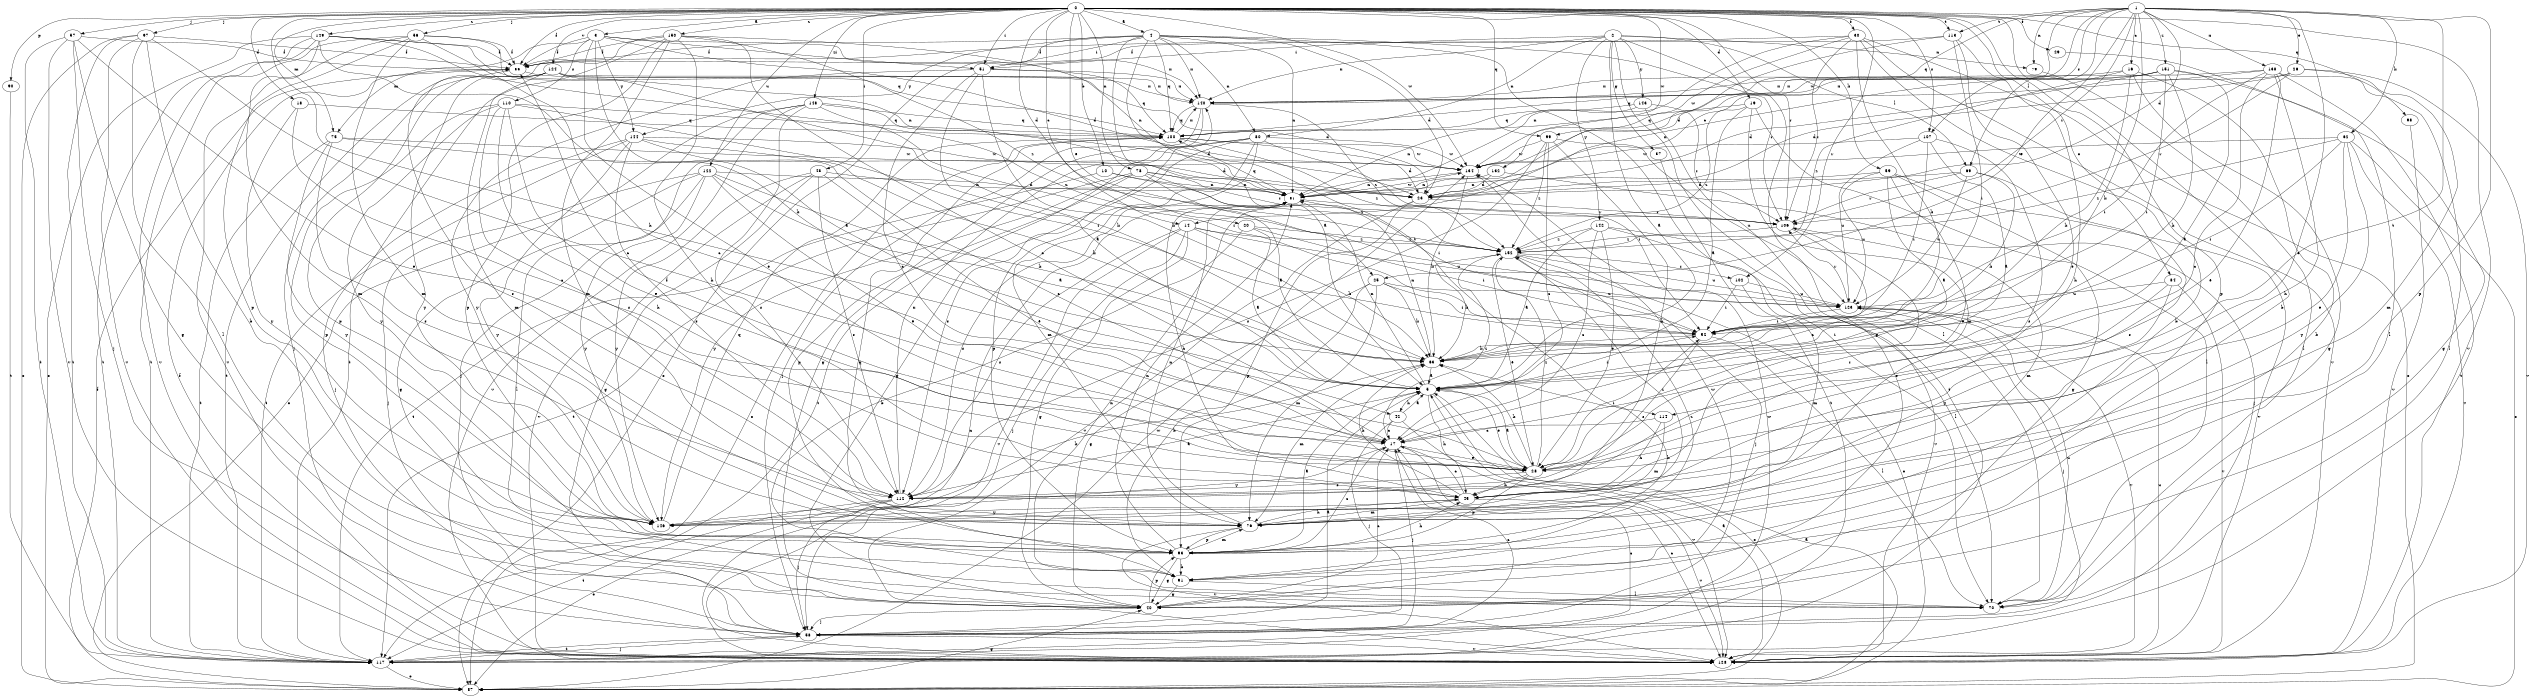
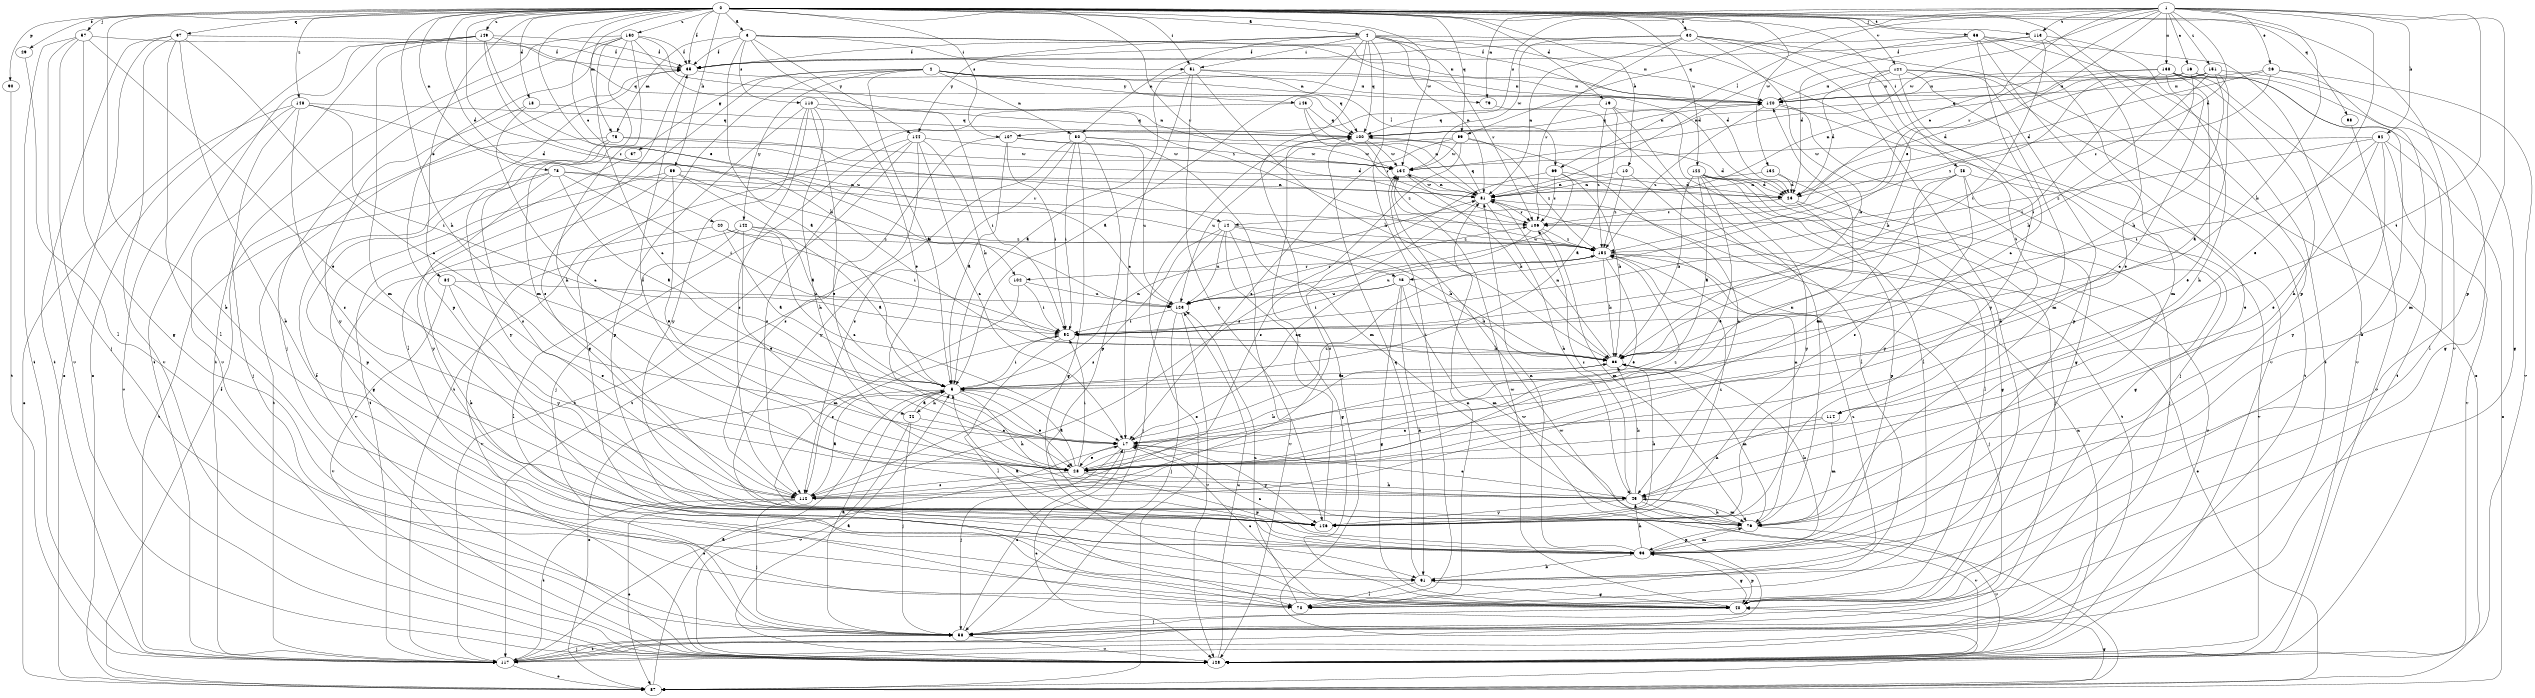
  strict digraph {
    0
    3
    4
    10
    n5 [label=91]
    14
    18
    19
    20
    25
    29
    30
    35
    42
    48
    51
    56
    57
    59
    75
    78
    84
    90
    93
    97
    98
    99
    102
    106
    107
    113
    122
    124
    128
    132
    134
    148
    149
    150
    23
    28
    5
    140
    110
    144
    114
    70
    80
    100
    81
    87
    117
    152
    40
    63
    58
    112
    123
    17
    146
    76
    52
    45
    1
    16
    26
    62
    69
    79
    138
    151
    2
    37
    142
    143
    0 -> 3 [label=a]
    0 -> 4 [label=a]
    0 -> 10 [label=b]
    0 -> n5 [label=b]
    0 -> 14 [label=c]
    0 -> 18 [label=d]
    0 -> 19 [label=d]
    0 -> 20 [label=d]
    0 -> 25 [label=e]
    0 -> 29 [label=f]
    0 -> 30 [label=f]
    0 -> 35 [label=f]
    0 -> 42 [label=h]
    0 -> 48 [label=i]
    0 -> 51 [label=i]
    0 -> 56 [label=j]
    0 -> 57 [label=j]
    0 -> 59 [label=k]
    0 -> 75 [label=m]
    0 -> 78 [label=n]
    0 -> 84 [label=o]
    0 -> 90 [label=p]
    0 -> 93 [label=p]
-   0 -> 97 [label=j]
+   0 -> 97 [label=q]
    0 -> 98 [label=q]
    0 -> 99 [label=q]
    0 -> 102 [label=r]
    0 -> 106 [label=r]
    0 -> 107 [label=s]
    0 -> 113 [label=t]
    0 -> 122 [label=u]
    0 -> 124 [label=v]
    0 -> 128 [label=v]
    0 -> 132 [label=w]
    0 -> 134 [label=w]
    0 -> 148 [label=z]
    0 -> 149 [label=z]
    0 -> 150 [label=z]
    3 -> 35 [label=f]
    3 -> 51 [label=i]
    3 -> 75 [label=m]
    3 -> 23 [label=d]
    3 -> 28 [label=e]
    3 -> 5 [label=a]
    3 -> 140 [label=x]
    3 -> 110 [label=s]
    3 -> 144 [label=y]
    4 -> 35 [label=f]
    4 -> 51 [label=i]
    4 -> 106 [label=r]
    4 -> 23 [label=d]
    4 -> 5 [label=a]
    4 -> 140 [label=x]
    4 -> 144 [label=y]
    4 -> 114 [label=t]
    4 -> 70 [label=i]
    4 -> 80 [label=n]
    4 -> 100 [label=q]
    4 -> 81 [label=n]
    4 -> 87 [label=o]
    10 -> 81 [label=n]
    10 -> 117 [label=t]
    10 -> 152 [label=z]
    n5 -> 70 [label=l]
    n5 -> 100 [label=q]
    n5 -> 152 [label=z]
    n5 -> 40 [label=g]
    14 -> 128 [label=v]
    14 -> 152 [label=z]
    14 -> 40 [label=g]
    14 -> 63 [label=k]
    14 -> 58 [label=j]
    14 -> 112 [label=s]
    14 -> 123 [label=u]
    18 -> 100 [label=q]
    18 -> 17 [label=c]
    18 -> 146 [label=y]
    19 -> 5 [label=a]
    19 -> 70 [label=l]
    19 -> 100 [label=q]
    19 -> 152 [label=z]
    19 -> 76 [label=m]
    20 -> n5 [label=b]
    20 -> 5 [label=a]
    20 -> 152 [label=z]
    20 -> 52 [label=i]
    25 -> n5 [label=b]
    25 -> 40 [label=g]
    25 -> 63 [label=k]
    25 -> 123 [label=u]
    25 -> 76 [label=m]
    25 -> 52 [label=i]
    29 -> 70 [label=l]
    30 -> n5 [label=b]
    30 -> 35 [label=f]
    30 -> 106 [label=r]
    30 -> 128 [label=v]
    30 -> 134 [label=w]
    30 -> 81 [label=n]
    30 -> 87 [label=o]
    30 -> 63 [label=k]
    35 -> 140 [label=x]
    35 -> 112 [label=s]
    42 -> 128 [label=v]
    42 -> 5 [label=a]
    42 -> 58 [label=j]
    42 -> 17 [label=c]
    48 -> 128 [label=v]
    48 -> 28 [label=e]
    48 -> 81 [label=n]
    48 -> 40 [label=g]
    48 -> 112 [label=s]
    48 -> 146 [label=y]
    51 -> 5 [label=a]
    51 -> 140 [label=x]
    51 -> 100 [label=q]
    51 -> 63 [label=k]
    51 -> 17 [label=c]
    51 -> 146 [label=y]
    56 -> 35 [label=f]
-   56 -> 93 [label=p]
+   56 -> 93 [label=e]
    56 -> 128 [label=v]
    56 -> 81 [label=n]
    56 -> 117 [label=t]
    56 -> 17 [label=c]
    56 -> 76 [label=m]
    57 -> 35 [label=f]
    57 -> 128 [label=v]
    57 -> 28 [label=e]
    57 -> 117 [label=t]
    57 -> 40 [label=g]
    57 -> 58 [label=j]
    59 -> 128 [label=v]
    59 -> 28 [label=e]
    59 -> 5 [label=a]
    59 -> 81 [label=n]
    59 -> 40 [label=g]
    59 -> 123 [label=u]
    75 -> 134 [label=w]
    75 -> 23 [label=d]
    75 -> 117 [label=t]
    75 -> 112 [label=s]
    75 -> 146 [label=y]
    78 -> 93 [label=p]
    78 -> 106 [label=r]
    78 -> 5 [label=a]
    78 -> 81 [label=n]
    78 -> 117 [label=t]
    78 -> 146 [label=y]
    78 -> 52 [label=i]
    84 -> 128 [label=v]
    84 -> 28 [label=e]
    84 -> 123 [label=u]
    84 -> 146 [label=y]
    90 -> 117 [label=t]
    93 -> n5 [label=b]
    93 -> 5 [label=a]
    93 -> 81 [label=n]
    93 -> 40 [label=g]
    93 -> 63 [label=k]
    93 -> 17 [label=c]
    93 -> 76 [label=m]
    93 -> 45 [label=h]
    97 -> n5 [label=b]
    97 -> 35 [label=f]
    97 -> 128 [label=v]
    97 -> 70 [label=l]
    97 -> 87 [label=o]
    97 -> 117 [label=t]
    97 -> 17 [label=c]
    98 -> 128 [label=v]
    99 -> 134 [label=w]
    99 -> 152 [label=z]
    99 -> 112 [label=s]
    99 -> 123 [label=u]
    99 -> 17 [label=c]
    99 -> 45 [label=h]
    102 -> 123 [label=u]
    102 -> 76 [label=m]
    102 -> 52 [label=i]
    106 -> 152 [label=z]
    106 -> 17 [label=c]
    106 -> 76 [label=m]
    107 -> 134 [label=w]
    107 -> 5 [label=a]
    107 -> 112 [label=s]
    107 -> 123 [label=u]
    107 -> 52 [label=i]
    113 -> 35 [label=f]
    113 -> 23 [label=d]
    113 -> 28 [label=e]
    113 -> 52 [label=i]
    113 -> 45 [label=h]
    122 -> 23 [label=d]
    122 -> 28 [label=e]
    122 -> 5 [label=a]
    122 -> 70 [label=l]
    122 -> 40 [label=g]
    122 -> 63 [label=k]
    122 -> 58 [label=j]
    122 -> 146 [label=y]
    124 -> 93 [label=p]
    124 -> 23 [label=d]
    124 -> 140 [label=x]
    124 -> 117 [label=t]
    124 -> 63 [label=k]
    124 -> 146 [label=y]
    124 -> 76 [label=m]
    128 -> 35 [label=f]
    128 -> 5 [label=a]
    128 -> 81 [label=n]
    128 -> 123 [label=u]
    132 -> 23 [label=d]
    132 -> 81 [label=n]
    132 -> 58 [label=j]
    134 -> 81 [label=n]
    134 -> 63 [label=k]
    148 -> 128 [label=v]
    148 -> 23 [label=d]
    148 -> 100 [label=q]
    148 -> 87 [label=o]
    148 -> 58 [label=j]
    148 -> 112 [label=s]
    148 -> 52 [label=i]
    149 -> 35 [label=f]
    149 -> 128 [label=v]
    149 -> 100 [label=q]
    149 -> 87 [label=o]
    149 -> 117 [label=t]
    149 -> 63 [label=k]
    149 -> 123 [label=u]
    149 -> 76 [label=m]
    150 -> 35 [label=f]
    150 -> 93 [label=p]
    150 -> 81 [label=n]
    150 -> 117 [label=t]
    150 -> 152 [label=z]
    150 -> 58 [label=j]
    150 -> 17 [label=c]
    150 -> 76 [label=m]
    150 -> 45 [label=h]
    23 -> 93 [label=p]
    23 -> 106 [label=r]
    23 -> 128 [label=v]
    28 -> 35 [label=f]
    28 -> 93 [label=p]
    28 -> 5 [label=a]
    28 -> 152 [label=z]
    28 -> 63 [label=k]
    28 -> 112 [label=s]
    28 -> 52 [label=i]
    28 -> 45 [label=h]
    5 -> 42 [label=h]
    5 -> 28 [label=e]
    5 -> 81 [label=n]
    5 -> 87 [label=o]
    5 -> 52 [label=i]
    5 -> 45 [label=h]
    140 -> 100 [label=q]
    140 -> 152 [label=z]
    140 -> 40 [label=g]
    140 -> 58 [label=j]
    110 -> 93 [label=p]
    110 -> 28 [label=e]
    110 -> 100 [label=q]
    110 -> 112 [label=s]
    110 -> 146 [label=y]
    110 -> 52 [label=i]
    110 -> 45 [label=h]
    144 -> 134 [label=w]
    144 -> 117 [label=t]
    144 -> 63 [label=k]
    144 -> 58 [label=j]
    144 -> 112 [label=s]
    144 -> 17 [label=c]
    144 -> 146 [label=y]
    114 -> 17 [label=c]
    114 -> 76 [label=m]
    114 -> 45 [label=h]
    70 -> 81 [label=n]
    70 -> 123 [label=u]
    80 -> 93 [label=p]
    80 -> 134 [label=w]
    80 -> 117 [label=t]
    80 -> 40 [label=g]
    80 -> 112 [label=s]
    80 -> 76 [label=m]
    80 -> 52 [label=i]
    100 -> 134 [label=w]
    100 -> 23 [label=d]
    100 -> 140 [label=x]
    100 -> 87 [label=o]
    100 -> 152 [label=z]
    81 -> 106 [label=r]
    81 -> 134 [label=w]
    81 -> 100 [label=q]
    81 -> 112 [label=s]
    81 -> 45 [label=h]
    87 -> 35 [label=f]
    87 -> 134 [label=w]
    87 -> 5 [label=a]
    87 -> 40 [label=g]
    117 -> 134 [label=w]
    117 -> 87 [label=o]
    117 -> 58 [label=j]
    117 -> 17 [label=c]
    152 -> 102 [label=r]
    152 -> 28 [label=e]
    152 -> 87 [label=o]
    152 -> 63 [label=k]
    152 -> 58 [label=j]
    152 -> 123 [label=u]
    40 -> 93 [label=p]
    40 -> 134 [label=w]
    40 -> 58 [label=j]
    40 -> 17 [label=c]
    63 -> 5 [label=a]
    63 -> 81 [label=n]
    63 -> 76 [label=m]
    58 -> 128 [label=v]
    58 -> 5 [label=a]
    58 -> 117 [label=t]
    58 -> 17 [label=c]
    112 -> 5 [label=a]
    112 -> 140 [label=x]
    112 -> 87 [label=o]
    112 -> 117 [label=t]
    112 -> 58 [label=j]
    123 -> 106 [label=r]
    123 -> 128 [label=v]
    123 -> 58 [label=j]
    123 -> 52 [label=i]
    17 -> 128 [label=c]
    17 -> 28 [label=e]
    17 -> 152 [label=z]
    17 -> 58 [label=j]
    17 -> 146 [label=y]
    146 -> 100 [label=q]
    146 -> 152 [label=z]
    146 -> 63 [label=k]
    76 -> 93 [label=p]
    76 -> 128 [label=v]
    76 -> 81 [label=n]
    76 -> 45 [label=h]
    52 -> 70 [label=l]
    52 -> 63 [label=k]
    52 -> 112 [label=s]
    45 -> 106 [label=r]
    45 -> 128 [label=v]
    45 -> 63 [label=k]
    45 -> 17 [label=c]
    45 -> 146 [label=y]
    45 -> 76 [label=m]
    1 -> 14 [label=c]
    1 -> 25 [label=e]
    1 -> 93 [label=p]
    1 -> 99 [label=q]
    1 -> 106 [label=r]
    1 -> 107 [label=s]
    1 -> 113 [label=t]
    1 -> 134 [label=w]
    1 -> 23 [label=d]
    1 -> 28 [label=e]
    1 -> 114 [label=t]
    1 -> 63 [label=k]
    1 -> 16 [label=c]
    1 -> 26 [label=e]
    1 -> 62 [label=k]
    1 -> 69 [label=l]
    1 -> 79 [label=n]
    1 -> 138 [label=x]
    1 -> 151 [label=z]
    16 -> n5 [label=b]
    16 -> 140 [label=x]
    16 -> 152 [label=z]
    16 -> 40 [label=g]
    16 -> 63 [label=k]
    26 -> 106 [label=r]
    26 -> 128 [label=v]
    26 -> 23 [label=d]
    26 -> 140 [label=x]
    26 -> 76 [label=m]
    62 -> 128 [label=v]
    62 -> 134 [label=w]
    62 -> 28 [label=e]
    62 -> 87 [label=o]
    62 -> 152 [label=z]
    62 -> 146 [label=y]
    62 -> 52 [label=i]
    69 -> 106 [label=r]
    69 -> 23 [label=d]
    69 -> 63 [label=k]
    69 -> 112 [label=s]
    69 -> 123 [label=u]
    79 -> 70 [label=l]
    138 -> 28 [label=e]
    138 -> 140 [label=x]
    138 -> 70 [label=l]
    138 -> 100 [label=q]
    138 -> 117 [label=t]
    138 -> 17 [label=c]
    138 -> 52 [label=i]
    138 -> 45 [label=h]
    151 -> 23 [label=d]
    151 -> 5 [label=a]
    151 -> 140 [label=x]
    151 -> 81 [label=n]
    151 -> 40 [label=g]
    151 -> 63 [label=k]
    151 -> 52 [label=i]
-   2 -> 51 [label=i]
    2 -> 5 [label=a]
    2 -> 140 [label=x]
    2 -> 70 [label=l]
    2 -> 80 [label=n]
    2 -> 40 [label=g]
    2 -> 69 [label=l]
    2 -> 79 [label=n]
    2 -> 37 [label=g]
    2 -> 142 [label=y]
    2 -> 143 [label=y]
    37 -> 117 [label=t]
    142 -> 128 [label=v]
    142 -> 28 [label=e]
    142 -> 5 [label=a]
    142 -> 70 [label=l]
    142 -> 152 [label=z]
    142 -> 17 [label=c]
    143 -> 106 [label=r]
    143 -> 100 [label=q]
    143 -> 81 [label=n]
    143 -> 117 [label=t]
  }
